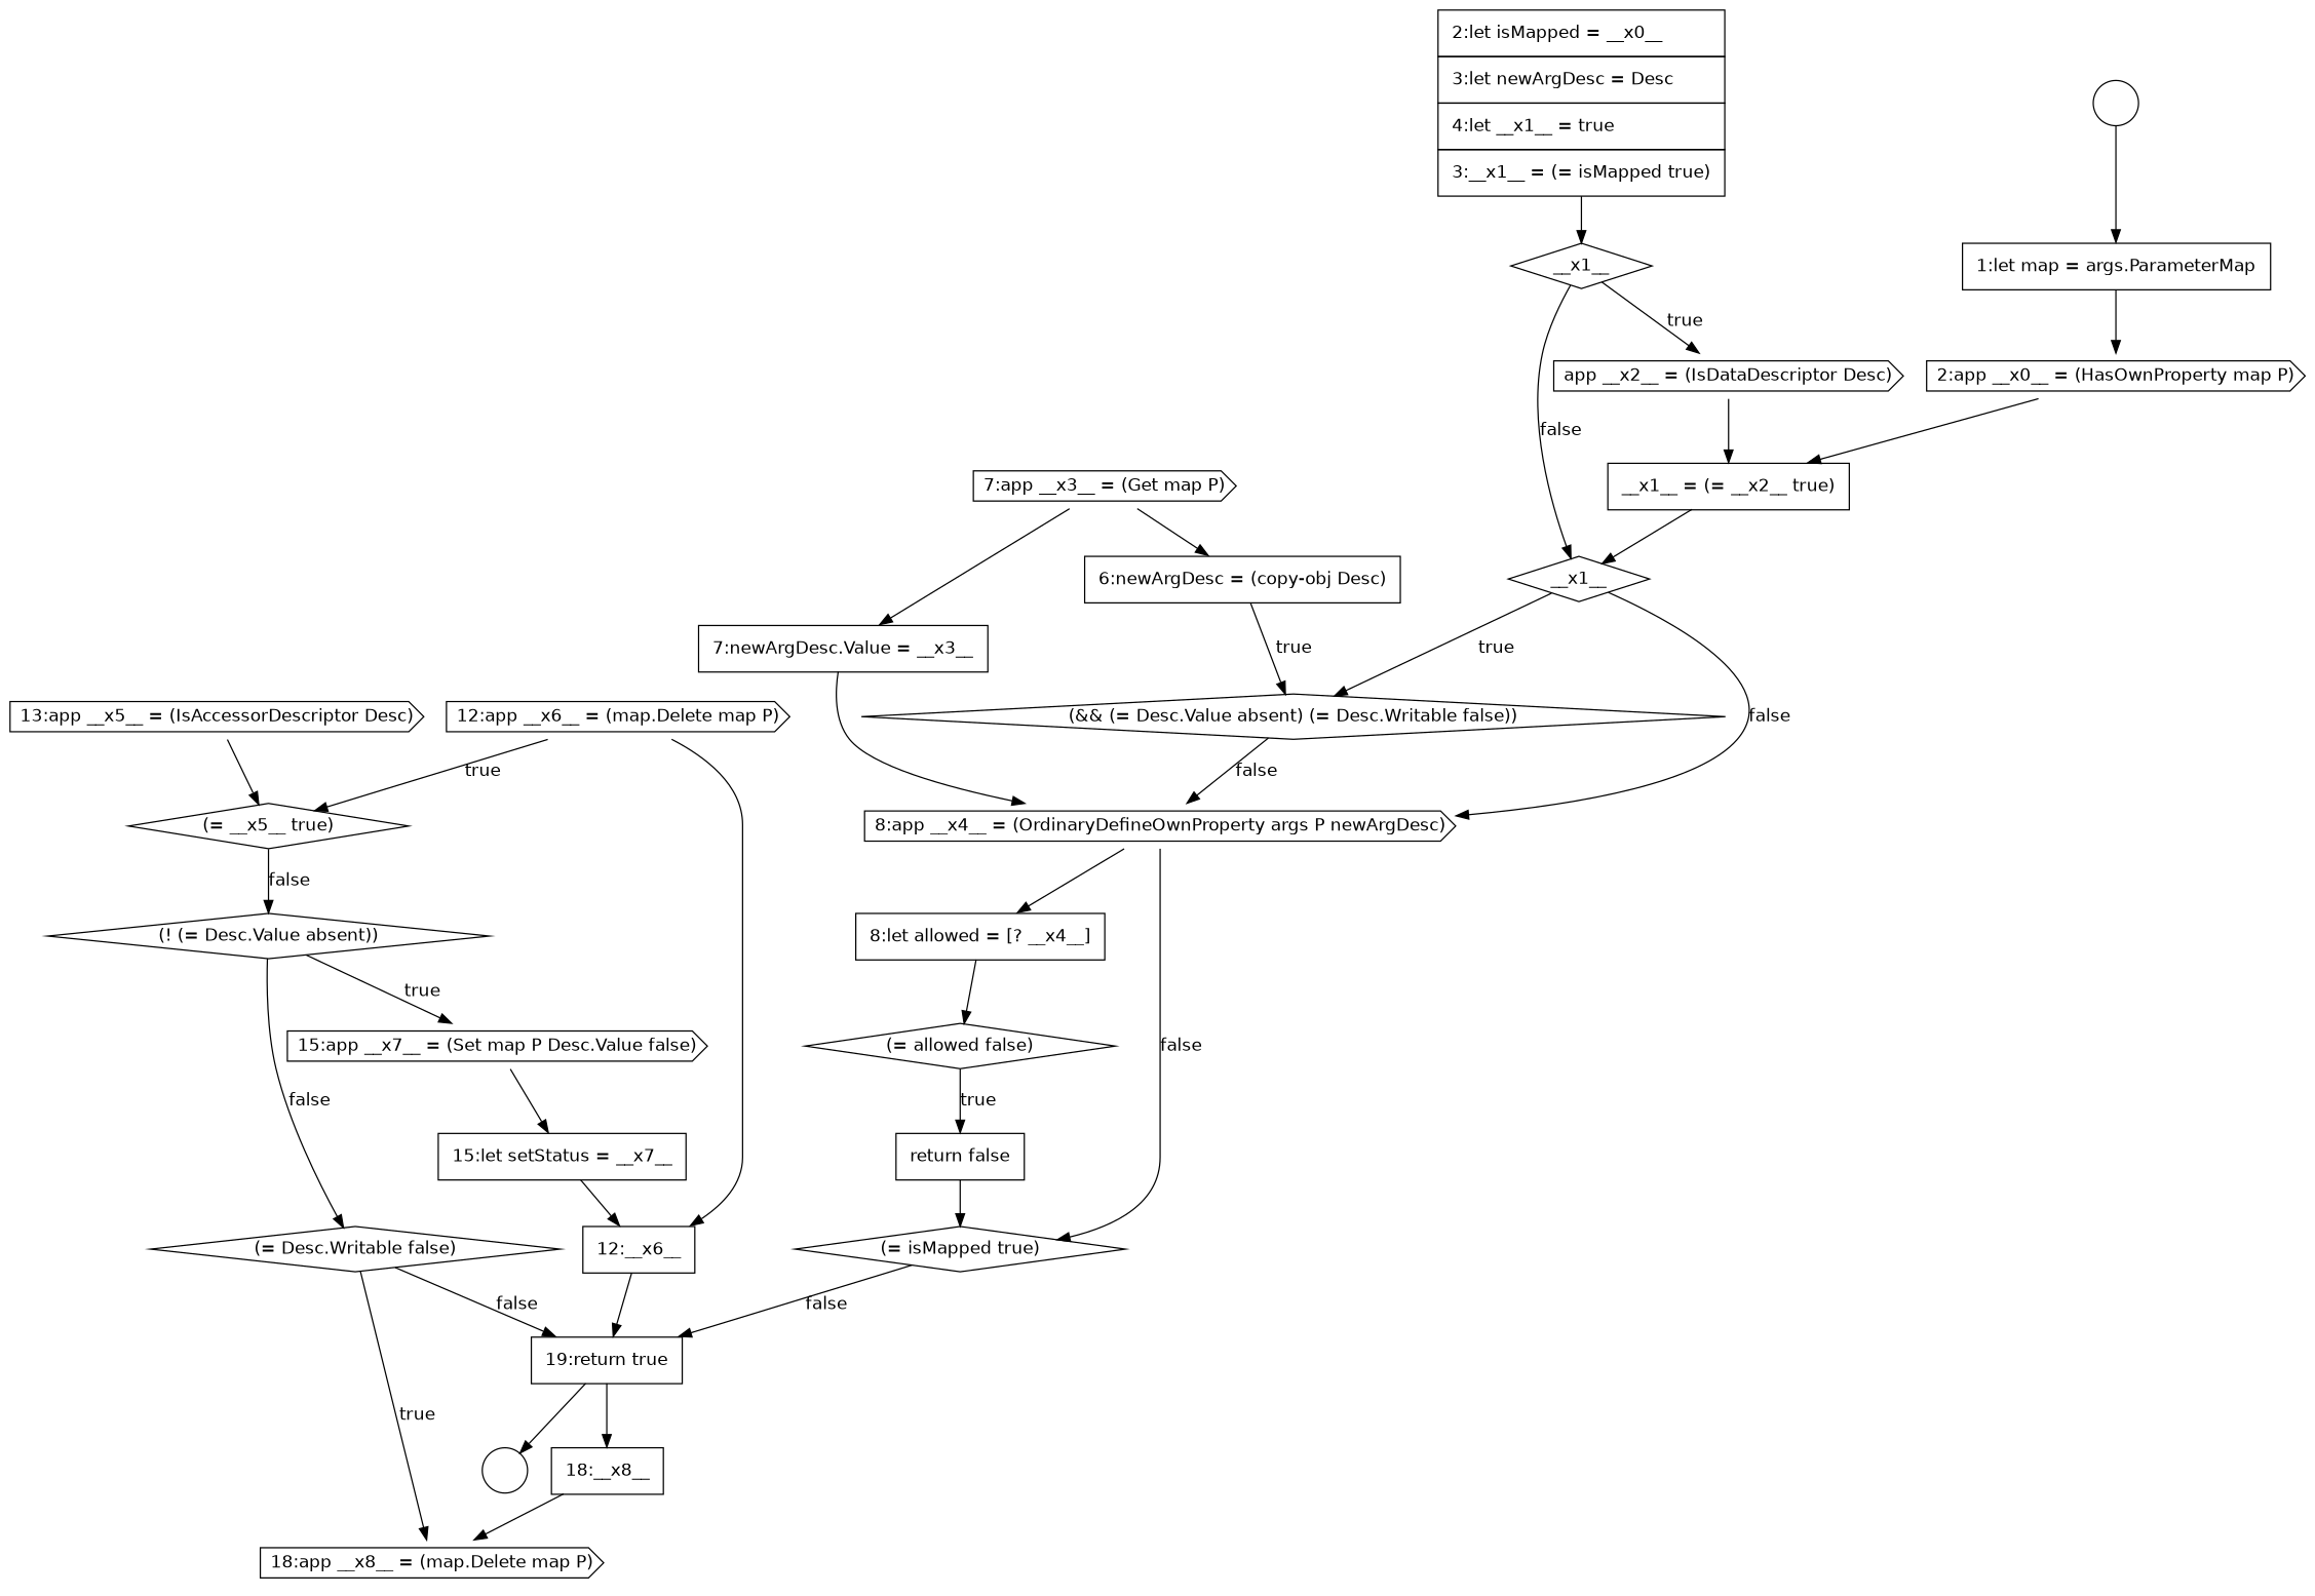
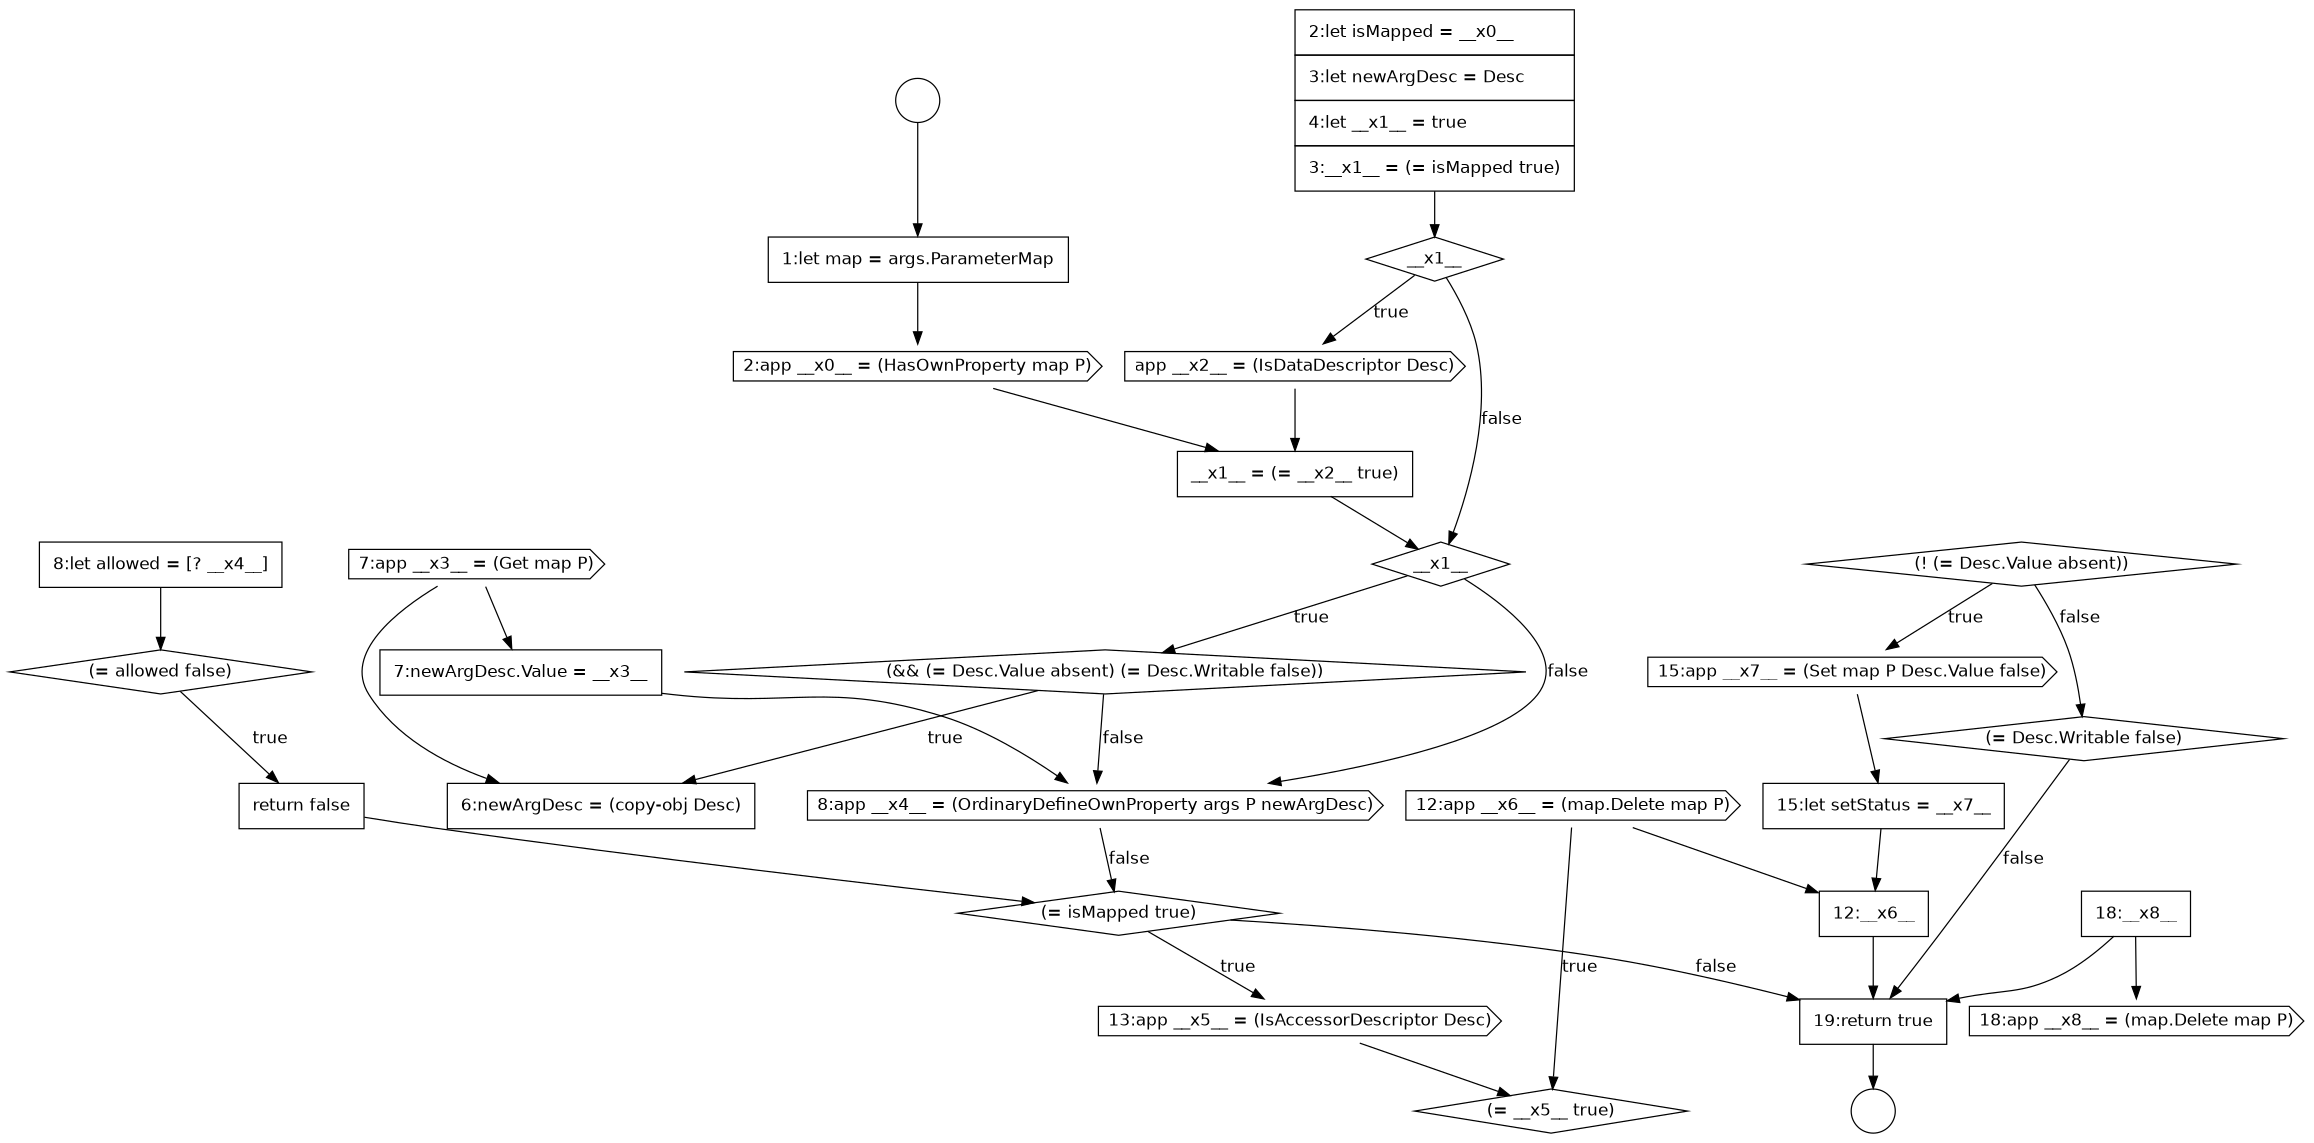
  digraph {
    fontname="DejaVu Sans"
    node [color=black fillcolor=white fontname="DejaVu Sans" shape=none style=filled]
    edge [color=black fontname="DejaVu Sans"]
    n1 [label=<<font color="black">     <table border="0" cellborder="1" cellspacing="0" cellpadding="10">       <tr><td align="left">12:__x6__</td></tr>     </table>   </font>> margin=0]
    n2 [label=<<font color="black">     <table border="0" cellborder="1" cellspacing="0" cellpadding="10">       <tr><td align="left">19:return true</td></tr>     </table>   </font>> margin=0]
    n3 [label=" " shape=circle]
    n4 [label=<<font color="black">     <table border="0" cellborder="1" cellspacing="0" cellpadding="10">       <tr><td align="left">1:let map = args.ParameterMap</td></tr>     </table>   </font>> margin=0]
    n5 [label=<<font color="black">2:app __x0__ = (HasOwnProperty map P)</font>> shape=cds]
    n6 [label=<<font color="black">     <table border="0" cellborder="1" cellspacing="0" cellpadding="10">       <tr><td align="left">__x1__ = (= __x2__ true)</td></tr>     </table>   </font>> margin=0]
    n7 [label=<<font color="black">(= isMapped true)</font>> shape=diamond]
    n8 [label=<<font color="black">13:app __x5__ = (IsAccessorDescriptor Desc)</font>> shape=cds]
    n9 [label=<<font color="black">(= __x5__ true)</font>> shape=diamond]
    n10 [label=<<font color="black">(&amp;&amp; (= Desc.Value absent) (= Desc.Writable false))</font>> shape=diamond]
    n11 [label=<<font color="black">8:app __x4__ = (OrdinaryDefineOwnProperty args P newArgDesc)</font>> shape=cds]
    n12 [label=<<font color="black">     <table border="0" cellborder="1" cellspacing="0" cellpadding="10">       <tr><td align="left">6:newArgDesc = (copy-obj Desc)</td></tr>     </table>   </font>> margin=0]
    n13 [label=<<font color="black">     <table border="0" cellborder="1" cellspacing="0" cellpadding="10">       <tr><td align="left">8:let allowed = [? __x4__]</td></tr>     </table>   </font>> margin=0]
    n14 [label=<<font color="black">(! (= Desc.Value absent))</font>> shape=diamond]
    n15 [label=<<font color="black">(= Desc.Writable false)</font>> shape=diamond]
    n16 [label=<<font color="black">15:app __x7__ = (Set map P Desc.Value false)</font>> shape=cds]
    n17 [label=<<font color="black">18:app __x8__ = (map.Delete map P)</font>> shape=cds]
    n18 [label=<<font color="black">     <table border="0" cellborder="1" cellspacing="0" cellpadding="10">       <tr><td align="left">15:let setStatus = __x7__</td></tr>     </table>   </font>> margin=0]
    n19 [label=<<font color="black">(= allowed false)</font>> shape=diamond]
    n20 [label=<<font color="black">     <table border="0" cellborder="1" cellspacing="0" cellpadding="10">       <tr><td align="left">return false</td></tr>     </table>   </font>> margin=0]
    n21 [label=" " shape=circle]
    n22 [label=<<font color="black">__x1__</font>> shape=diamond]
    n23 [label=<<font color="black">     <table border="0" cellborder="1" cellspacing="0" cellpadding="10">       <tr><td align="left">7:newArgDesc.Value = __x3__</td></tr>     </table>   </font>> margin=0]
    n24 [label=<<font color="black">     <table border="0" cellborder="1" cellspacing="0" cellpadding="10">       <tr><td align="left">18:__x8__</td></tr>     </table>   </font>> margin=0]
    n25 [label=<<font color="black">app __x2__ = (IsDataDescriptor Desc)</font>> shape=cds]
    n26 [label=<<font color="black">     <table border="0" cellborder="1" cellspacing="0" cellpadding="10">       <tr><td align="left">2:let isMapped = __x0__</td></tr>       <tr><td align="left">3:let newArgDesc = Desc</td></tr>       <tr><td align="left">4:let __x1__ = true</td></tr>       <tr><td align="left">3:__x1__ = (= isMapped true)</td></tr>     </table>   </font>> margin=0]
    n27 [label=<<font color="black">__x1__</font>> shape=diamond]
    n28 [label=<<font color="black">12:app __x6__ = (map.Delete map P)</font>> shape=cds]
    n29 [label=<<font color="black">7:app __x3__ = (Get map P)</font>> shape=cds]
    n1 -> n2
    n2 -> n3
    n4 -> n5
    n5 -> n6
    n6 -> n22
    n7 -> n2 [label=<<font color="black">false</font>>]
+   n7 -> n8 [label=<<font color="black">true</font>>]
    n8 -> n9
-   n9 -> n14 [label=<<font color="black">false</font>>]
    n10 -> n11 [label=<<font color="black">false</font>>]
-   n12 -> n10 [label=<<font color="black">true</font>>]
+   n10 -> n12 [label=<<font color="black">true</font>>]
    n11 -> n7 [label=<<font color="black">false</font>>]
-   n11 -> n13
    n13 -> n19
    n14 -> n15 [label=<<font color="black">false</font>>]
    n14 -> n16 [label=<<font color="black">true</font>>]
    n15 -> n2 [label=<<font color="black">false</font>>]
-   n15 -> n17 [label=<<font color="black">true</font>>]
    n16 -> n18
    n18 -> n1
    n19 -> n20 [label=<<font color="black">true</font>>]
    n20 -> n7
    n21 -> n4
    n22 -> n10 [label=<<font color="black">true</font>>]
    n22 -> n11 [label=<<font color="black">false</font>>]
    n23 -> n11
-   n2 -> n24
+   n24 -> n2
    n24 -> n17
    n25 -> n6
    n26 -> n27
    n27 -> n22 [label=<<font color="black">false</font>>]
    n27 -> n25 [label=<<font color="black">true</font>>]
    n28 -> n1
    n28 -> n9 [label=<<font color="black">true</font>>]
    n29 -> n12
    n29 -> n23
  }
